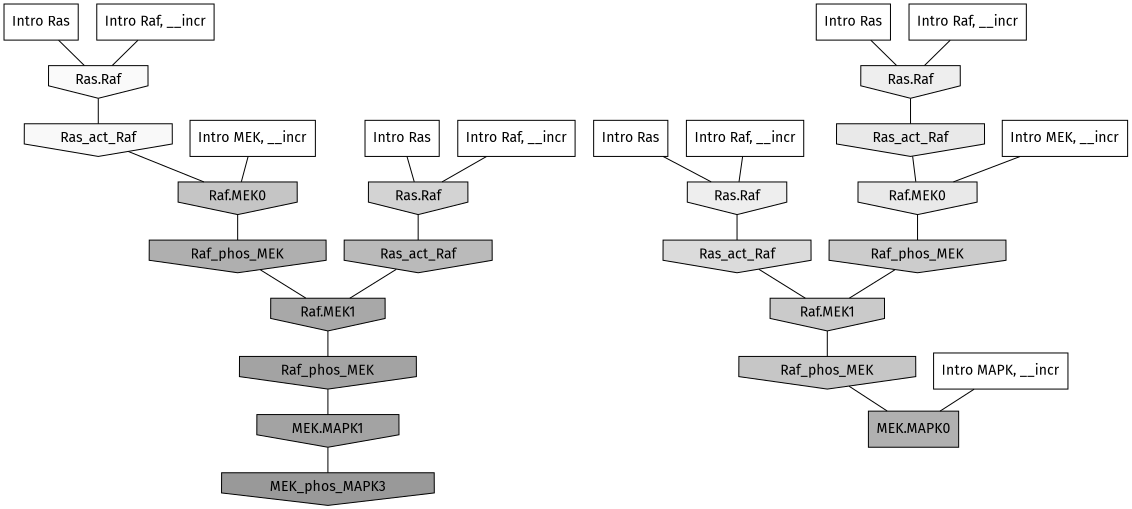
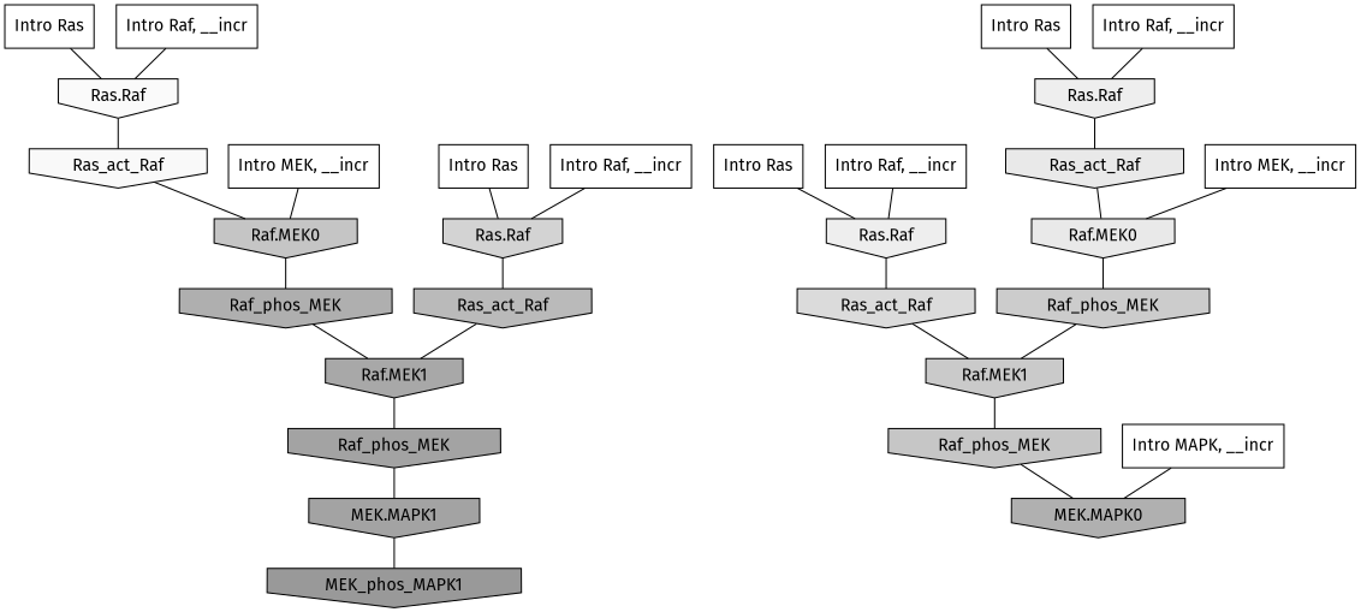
  digraph {
    fontname="Fira Sans"
    rankdir=TB
    ranksep=0.30
    node [fillcolor="0.000 0.000 1.000" fontname="Fira Sans" shape=invhouse style=filled]
    edge [color="0.000 0.000 0.000" dir=none fontname="Fira Sans"]
    n1 [label="Intro Ras" shape=rectangle]
    n2 [fillcolor="0.000 0.000 0.977" label="Ras.Raf"]
    n3 [fillcolor="0.000 0.000 0.974" label=Ras_act_Raf]
    n4 [label="Intro Ras" shape=rectangle]
    n5 [fillcolor="0.000 0.000 0.930" label="Ras.Raf"]
    n6 [fillcolor="0.000 0.000 0.856" label=Ras_act_Raf]
    n7 [label="Intro Ras" shape=rectangle]
    n8 [fillcolor="0.000 0.000 0.932" label="Ras.Raf"]
    n9 [fillcolor="0.000 0.000 0.911" label=Ras_act_Raf]
    n10 [label="Intro Ras" shape=rectangle]
    n11 [fillcolor="0.000 0.000 0.826" label="Ras.Raf"]
    n12 [fillcolor="0.000 0.000 0.728" label=Ras_act_Raf]
    n13 [label="Intro Raf, __incr" shape=rectangle]
    n14 [label="Intro Raf, __incr" shape=rectangle]
    n15 [label="Intro Raf, __incr" shape=rectangle]
    n16 [label="Intro Raf, __incr" shape=rectangle]
    n17 [label="Intro MEK, __incr" shape=rectangle]
    n18 [fillcolor="0.000 0.000 0.911" label="Raf.MEK0"]
    n19 [fillcolor="0.000 0.000 0.799" label=Raf_phos_MEK]
    n20 [label="Intro MEK, __incr" shape=rectangle]
    n21 [fillcolor="0.000 0.000 0.770" label="Raf.MEK0"]
    n22 [fillcolor="0.000 0.000 0.684" label=Raf_phos_MEK]
    n23 [label="Intro MAPK, __incr" shape=rectangle]
-   n24 [fillcolor="0.000 0.000 0.690" label="MEK.MAPK0" shape=box]
+   n24 [fillcolor="0.000 0.000 0.690" label="MEK.MAPK0"]
    n25 [fillcolor="0.000 0.000 0.790" label="Raf.MEK1"]
    n26 [fillcolor="0.000 0.000 0.776" label=Raf_phos_MEK]
    n27 [fillcolor="0.000 0.000 0.657" label="Raf.MEK1"]
    n28 [fillcolor="0.000 0.000 0.640" label=Raf_phos_MEK]
    n29 [fillcolor="0.000 0.000 0.640" label="MEK.MAPK1"]
-   n30 [fillcolor="0.000 0.000 0.600" label=MEK_phos_MAPK3]
+   n30 [fillcolor="0.000 0.000 0.600" label=MEK_phos_MAPK1]
    n1 -> n2
    n2 -> n3
    n3 -> n21
    n4 -> n5
    n5 -> n6
    n6 -> n25
    n7 -> n8
    n8 -> n9
    n9 -> n18
    n10 -> n11
    n11 -> n12
    n12 -> n27
    n13 -> n8
    n14 -> n5
    n15 -> n2
    n16 -> n11
    n17 -> n18
    n18 -> n19
    n19 -> n25
    n20 -> n21
    n21 -> n22
    n22 -> n27
    n23 -> n24
    n25 -> n26
    n26 -> n24
    n27 -> n28
    n28 -> n29
    n29 -> n30
  }
